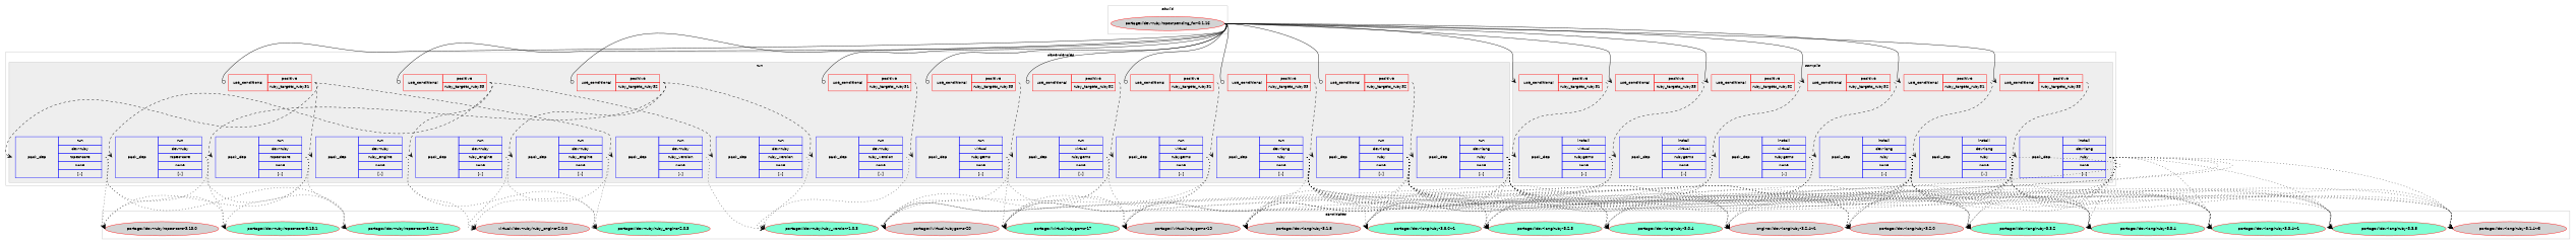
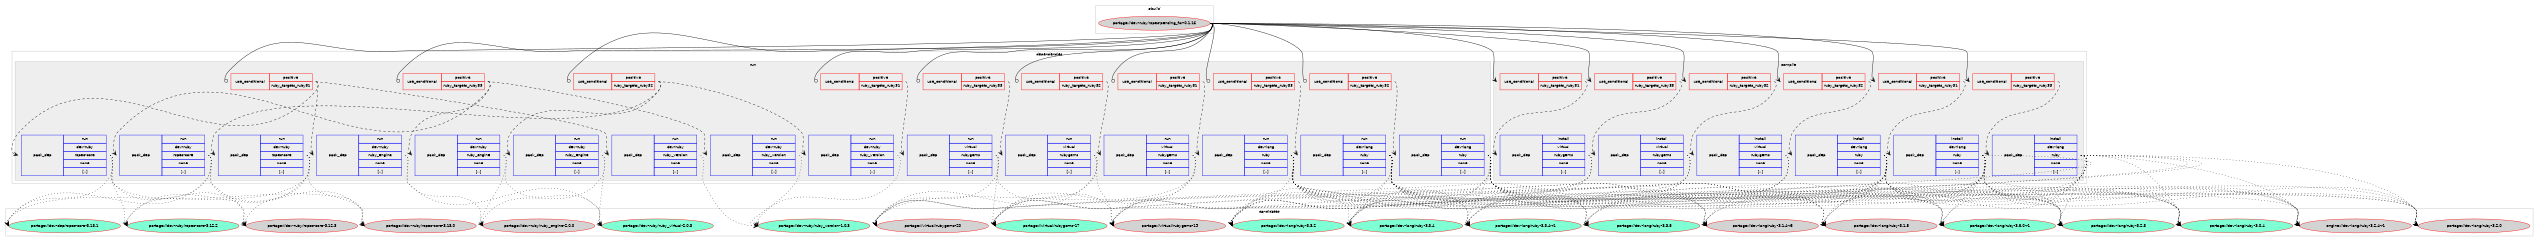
  digraph {
    compound=true
    concentrate=true
    fontname=Helvetica
    fontsize=10
    newrank=true
    rankdir=TB
    ranksep=1.5
    node [color=red fontname=Helvetica fontsize=10 shape=none]
    edge [arrowhead=vee headport=w style=dotted tailport=e weight=100]
    n1 [fillcolor=lightgrey label="portage://dev-ruby/rspec-pending_for-0.1.16" style=filled width=4 shape=""]
    n2 [color=blue label=<<TABLE BORDER="0" CELLBORDER="1" CELLSPACING="0" CELLPADDING="4" WIDTH="220"><TR><TD ROWSPAN="6" CELLPADDING="30">pack_dep</TD></TR><TR><TD WIDTH="110">install</TD></TR><TR><TD>dev-lang</TD></TR><TR><TD>ruby</TD></TR><TR><TD>none</TD></TR><TR><TD>[,,]</TD></TR></TABLE>>]
    n3 [label=<<TABLE BORDER="0" CELLBORDER="1" CELLSPACING="0" CELLPADDING="4"><TR><TD ROWSPAN="3" CELLPADDING="10">use_conditional</TD></TR><TR><TD>positive</TD></TR><TR><TD>ruby_targets_ruby31</TD></TR></TABLE>>]
    n4 [color=blue label=<<TABLE BORDER="0" CELLBORDER="1" CELLSPACING="0" CELLPADDING="4" WIDTH="220"><TR><TD ROWSPAN="6" CELLPADDING="30">pack_dep</TD></TR><TR><TD WIDTH="110">install</TD></TR><TR><TD>virtual</TD></TR><TR><TD>rubygems</TD></TR><TR><TD>none</TD></TR><TR><TD>[,,]</TD></TR></TABLE>>]
    n5 [label=<<TABLE BORDER="0" CELLBORDER="1" CELLSPACING="0" CELLPADDING="4"><TR><TD ROWSPAN="3" CELLPADDING="10">use_conditional</TD></TR><TR><TD>positive</TD></TR><TR><TD>ruby_targets_ruby31</TD></TR></TABLE>>]
    n6 [color=blue label=<<TABLE BORDER="0" CELLBORDER="1" CELLSPACING="0" CELLPADDING="4" WIDTH="220"><TR><TD ROWSPAN="6" CELLPADDING="30">pack_dep</TD></TR><TR><TD WIDTH="110">install</TD></TR><TR><TD>dev-lang</TD></TR><TR><TD>ruby</TD></TR><TR><TD>none</TD></TR><TR><TD>[,,]</TD></TR></TABLE>>]
    n7 [label=<<TABLE BORDER="0" CELLBORDER="1" CELLSPACING="0" CELLPADDING="4"><TR><TD ROWSPAN="3" CELLPADDING="10">use_conditional</TD></TR><TR><TD>positive</TD></TR><TR><TD>ruby_targets_ruby32</TD></TR></TABLE>>]
    n8 [color=blue label=<<TABLE BORDER="0" CELLBORDER="1" CELLSPACING="0" CELLPADDING="4" WIDTH="220"><TR><TD ROWSPAN="6" CELLPADDING="30">pack_dep</TD></TR><TR><TD WIDTH="110">install</TD></TR><TR><TD>virtual</TD></TR><TR><TD>rubygems</TD></TR><TR><TD>none</TD></TR><TR><TD>[,,]</TD></TR></TABLE>>]
    n9 [label=<<TABLE BORDER="0" CELLBORDER="1" CELLSPACING="0" CELLPADDING="4"><TR><TD ROWSPAN="3" CELLPADDING="10">use_conditional</TD></TR><TR><TD>positive</TD></TR><TR><TD>ruby_targets_ruby32</TD></TR></TABLE>>]
    n10 [color=blue label=<<TABLE BORDER="0" CELLBORDER="1" CELLSPACING="0" CELLPADDING="4" WIDTH="220"><TR><TD ROWSPAN="6" CELLPADDING="30">pack_dep</TD></TR><TR><TD WIDTH="110">install</TD></TR><TR><TD>dev-lang</TD></TR><TR><TD>ruby</TD></TR><TR><TD>none</TD></TR><TR><TD>[,,]</TD></TR></TABLE>>]
    n11 [label=<<TABLE BORDER="0" CELLBORDER="1" CELLSPACING="0" CELLPADDING="4"><TR><TD ROWSPAN="3" CELLPADDING="10">use_conditional</TD></TR><TR><TD>positive</TD></TR><TR><TD>ruby_targets_ruby33</TD></TR></TABLE>>]
    n12 [color=blue label=<<TABLE BORDER="0" CELLBORDER="1" CELLSPACING="0" CELLPADDING="4" WIDTH="220"><TR><TD ROWSPAN="6" CELLPADDING="30">pack_dep</TD></TR><TR><TD WIDTH="110">install</TD></TR><TR><TD>virtual</TD></TR><TR><TD>rubygems</TD></TR><TR><TD>none</TD></TR><TR><TD>[,,]</TD></TR></TABLE>>]
    n13 [label=<<TABLE BORDER="0" CELLBORDER="1" CELLSPACING="0" CELLPADDING="4"><TR><TD ROWSPAN="3" CELLPADDING="10">use_conditional</TD></TR><TR><TD>positive</TD></TR><TR><TD>ruby_targets_ruby33</TD></TR></TABLE>>]
    n14 [color=blue label=<<TABLE BORDER="0" CELLBORDER="1" CELLSPACING="0" CELLPADDING="4" WIDTH="220"><TR><TD ROWSPAN="6" CELLPADDING="30">pack_dep</TD></TR><TR><TD WIDTH="110">run</TD></TR><TR><TD>dev-lang</TD></TR><TR><TD>ruby</TD></TR><TR><TD>none</TD></TR><TR><TD>[,,]</TD></TR></TABLE>>]
    n15 [label=<<TABLE BORDER="0" CELLBORDER="1" CELLSPACING="0" CELLPADDING="4"><TR><TD ROWSPAN="3" CELLPADDING="10">use_conditional</TD></TR><TR><TD>positive</TD></TR><TR><TD>ruby_targets_ruby31</TD></TR></TABLE>>]
    n16 [color=blue label=<<TABLE BORDER="0" CELLBORDER="1" CELLSPACING="0" CELLPADDING="4" WIDTH="220"><TR><TD ROWSPAN="6" CELLPADDING="30">pack_dep</TD></TR><TR><TD WIDTH="110">run</TD></TR><TR><TD>dev-ruby</TD></TR><TR><TD>rspec-core</TD></TR><TR><TD>none</TD></TR><TR><TD>[,,]</TD></TR></TABLE>>]
    n17 [color=blue label=<<TABLE BORDER="0" CELLBORDER="1" CELLSPACING="0" CELLPADDING="4" WIDTH="220"><TR><TD ROWSPAN="6" CELLPADDING="30">pack_dep</TD></TR><TR><TD WIDTH="110">run</TD></TR><TR><TD>dev-ruby</TD></TR><TR><TD>ruby_engine</TD></TR><TR><TD>none</TD></TR><TR><TD>[,,]</TD></TR></TABLE>>]
    n18 [color=blue label=<<TABLE BORDER="0" CELLBORDER="1" CELLSPACING="0" CELLPADDING="4" WIDTH="220"><TR><TD ROWSPAN="6" CELLPADDING="30">pack_dep</TD></TR><TR><TD WIDTH="110">run</TD></TR><TR><TD>dev-ruby</TD></TR><TR><TD>ruby_version</TD></TR><TR><TD>none</TD></TR><TR><TD>[,,]</TD></TR></TABLE>>]
    n19 [label=<<TABLE BORDER="0" CELLBORDER="1" CELLSPACING="0" CELLPADDING="4"><TR><TD ROWSPAN="3" CELLPADDING="10">use_conditional</TD></TR><TR><TD>positive</TD></TR><TR><TD>ruby_targets_ruby31</TD></TR></TABLE>>]
    n20 [color=blue label=<<TABLE BORDER="0" CELLBORDER="1" CELLSPACING="0" CELLPADDING="4" WIDTH="220"><TR><TD ROWSPAN="6" CELLPADDING="30">pack_dep</TD></TR><TR><TD WIDTH="110">run</TD></TR><TR><TD>virtual</TD></TR><TR><TD>rubygems</TD></TR><TR><TD>none</TD></TR><TR><TD>[,,]</TD></TR></TABLE>>]
    n21 [label=<<TABLE BORDER="0" CELLBORDER="1" CELLSPACING="0" CELLPADDING="4"><TR><TD ROWSPAN="3" CELLPADDING="10">use_conditional</TD></TR><TR><TD>positive</TD></TR><TR><TD>ruby_targets_ruby31</TD></TR></TABLE>>]
    n22 [color=blue label=<<TABLE BORDER="0" CELLBORDER="1" CELLSPACING="0" CELLPADDING="4" WIDTH="220"><TR><TD ROWSPAN="6" CELLPADDING="30">pack_dep</TD></TR><TR><TD WIDTH="110">run</TD></TR><TR><TD>dev-lang</TD></TR><TR><TD>ruby</TD></TR><TR><TD>none</TD></TR><TR><TD>[,,]</TD></TR></TABLE>>]
    n23 [label=<<TABLE BORDER="0" CELLBORDER="1" CELLSPACING="0" CELLPADDING="4"><TR><TD ROWSPAN="3" CELLPADDING="10">use_conditional</TD></TR><TR><TD>positive</TD></TR><TR><TD>ruby_targets_ruby32</TD></TR></TABLE>>]
    n24 [color=blue label=<<TABLE BORDER="0" CELLBORDER="1" CELLSPACING="0" CELLPADDING="4" WIDTH="220"><TR><TD ROWSPAN="6" CELLPADDING="30">pack_dep</TD></TR><TR><TD WIDTH="110">run</TD></TR><TR><TD>dev-ruby</TD></TR><TR><TD>rspec-core</TD></TR><TR><TD>none</TD></TR><TR><TD>[,,]</TD></TR></TABLE>>]
    n25 [color=blue label=<<TABLE BORDER="0" CELLBORDER="1" CELLSPACING="0" CELLPADDING="4" WIDTH="220"><TR><TD ROWSPAN="6" CELLPADDING="30">pack_dep</TD></TR><TR><TD WIDTH="110">run</TD></TR><TR><TD>dev-ruby</TD></TR><TR><TD>ruby_engine</TD></TR><TR><TD>none</TD></TR><TR><TD>[,,]</TD></TR></TABLE>>]
    n26 [color=blue label=<<TABLE BORDER="0" CELLBORDER="1" CELLSPACING="0" CELLPADDING="4" WIDTH="220"><TR><TD ROWSPAN="6" CELLPADDING="30">pack_dep</TD></TR><TR><TD WIDTH="110">run</TD></TR><TR><TD>dev-ruby</TD></TR><TR><TD>ruby_version</TD></TR><TR><TD>none</TD></TR><TR><TD>[,,]</TD></TR></TABLE>>]
    n27 [label=<<TABLE BORDER="0" CELLBORDER="1" CELLSPACING="0" CELLPADDING="4"><TR><TD ROWSPAN="3" CELLPADDING="10">use_conditional</TD></TR><TR><TD>positive</TD></TR><TR><TD>ruby_targets_ruby32</TD></TR></TABLE>>]
    n28 [color=blue label=<<TABLE BORDER="0" CELLBORDER="1" CELLSPACING="0" CELLPADDING="4" WIDTH="220"><TR><TD ROWSPAN="6" CELLPADDING="30">pack_dep</TD></TR><TR><TD WIDTH="110">run</TD></TR><TR><TD>virtual</TD></TR><TR><TD>rubygems</TD></TR><TR><TD>none</TD></TR><TR><TD>[,,]</TD></TR></TABLE>>]
    n29 [label=<<TABLE BORDER="0" CELLBORDER="1" CELLSPACING="0" CELLPADDING="4"><TR><TD ROWSPAN="3" CELLPADDING="10">use_conditional</TD></TR><TR><TD>positive</TD></TR><TR><TD>ruby_targets_ruby32</TD></TR></TABLE>>]
    n30 [color=blue label=<<TABLE BORDER="0" CELLBORDER="1" CELLSPACING="0" CELLPADDING="4" WIDTH="220"><TR><TD ROWSPAN="6" CELLPADDING="30">pack_dep</TD></TR><TR><TD WIDTH="110">run</TD></TR><TR><TD>dev-lang</TD></TR><TR><TD>ruby</TD></TR><TR><TD>none</TD></TR><TR><TD>[,,]</TD></TR></TABLE>>]
    n31 [label=<<TABLE BORDER="0" CELLBORDER="1" CELLSPACING="0" CELLPADDING="4"><TR><TD ROWSPAN="3" CELLPADDING="10">use_conditional</TD></TR><TR><TD>positive</TD></TR><TR><TD>ruby_targets_ruby33</TD></TR></TABLE>>]
    n32 [color=blue label=<<TABLE BORDER="0" CELLBORDER="1" CELLSPACING="0" CELLPADDING="4" WIDTH="220"><TR><TD ROWSPAN="6" CELLPADDING="30">pack_dep</TD></TR><TR><TD WIDTH="110">run</TD></TR><TR><TD>dev-ruby</TD></TR><TR><TD>rspec-core</TD></TR><TR><TD>none</TD></TR><TR><TD>[,,]</TD></TR></TABLE>>]
    n33 [color=blue label=<<TABLE BORDER="0" CELLBORDER="1" CELLSPACING="0" CELLPADDING="4" WIDTH="220"><TR><TD ROWSPAN="6" CELLPADDING="30">pack_dep</TD></TR><TR><TD WIDTH="110">run</TD></TR><TR><TD>dev-ruby</TD></TR><TR><TD>ruby_engine</TD></TR><TR><TD>none</TD></TR><TR><TD>[,,]</TD></TR></TABLE>>]
    n34 [color=blue label=<<TABLE BORDER="0" CELLBORDER="1" CELLSPACING="0" CELLPADDING="4" WIDTH="220"><TR><TD ROWSPAN="6" CELLPADDING="30">pack_dep</TD></TR><TR><TD WIDTH="110">run</TD></TR><TR><TD>dev-ruby</TD></TR><TR><TD>ruby_version</TD></TR><TR><TD>none</TD></TR><TR><TD>[,,]</TD></TR></TABLE>>]
    n35 [label=<<TABLE BORDER="0" CELLBORDER="1" CELLSPACING="0" CELLPADDING="4"><TR><TD ROWSPAN="3" CELLPADDING="10">use_conditional</TD></TR><TR><TD>positive</TD></TR><TR><TD>ruby_targets_ruby33</TD></TR></TABLE>>]
    n36 [color=blue label=<<TABLE BORDER="0" CELLBORDER="1" CELLSPACING="0" CELLPADDING="4" WIDTH="220"><TR><TD ROWSPAN="6" CELLPADDING="30">pack_dep</TD></TR><TR><TD WIDTH="110">run</TD></TR><TR><TD>virtual</TD></TR><TR><TD>rubygems</TD></TR><TR><TD>none</TD></TR><TR><TD>[,,]</TD></TR></TABLE>>]
    n37 [label=<<TABLE BORDER="0" CELLBORDER="1" CELLSPACING="0" CELLPADDING="4"><TR><TD ROWSPAN="3" CELLPADDING="10">use_conditional</TD></TR><TR><TD>positive</TD></TR><TR><TD>ruby_targets_ruby33</TD></TR></TABLE>>]
    n38 [fillcolor=aquamarine label="portage://dev-lang/ruby-3.3.5" style=filled width=4 shape=""]
    n39 [fillcolor=aquamarine label="portage://dev-lang/ruby-3.3.4-r1" style=filled width=4 shape=""]
    n40 [fillcolor=aquamarine label="portage://dev-lang/ruby-3.3.4" style=filled width=4 shape=""]
    n41 [fillcolor=aquamarine label="portage://dev-lang/ruby-3.3.2" style=filled width=4 shape=""]
    n42 [fillcolor=lightgrey label="portage://dev-lang/ruby-3.2.0" style=filled width=4 shape=""]
    n43 [fillcolor=lightgrey label="engine://dev-lang/ruby-3.2.4-r1" style=filled width=4 shape=""]
    n44 [fillcolor=aquamarine label="portage://dev-lang/ruby-3.0.4" style=filled width=4 shape=""]
    n45 [fillcolor=aquamarine label="portage://dev-lang/ruby-3.2.3" style=filled width=4 shape=""]
    n46 [fillcolor=aquamarine label="portage://dev-lang/ruby-3.8.6-r1" style=filled width=4 shape=""]
    n47 [fillcolor=lightgrey label="portage://dev-lang/ruby-3.1.5" style=filled width=4 shape=""]
    n48 [fillcolor=lightgrey label="portage://dev-lang/ruby-3.1.4-r3" style=filled width=4 shape=""]
    n49 [fillcolor=lightgrey label="portage://virtual/rubygems-20" style=filled width=4 shape=""]
    n50 [fillcolor=lightgrey label="portage://virtual/rubygems-19" style=filled width=4 shape=""]
    n51 [fillcolor=aquamarine label="portage://virtual/rubygems-17" style=filled width=4 shape=""]
-   n52 [fillcolor=aquamarine label="portage://dev-ruby/rspec-core-3.13.1" style=filled width=4 shape=""]
+   n52 [fillcolor=aquamarine label="portage://dev-dep/rspec-core-3.13.1" style=filled width=4 shape=""]
    n53 [fillcolor=lightgrey label="portage://dev-ruby/rspec-core-3.13.0" style=filled width=4 shape=""]
+   n54 [fillcolor=lightgrey label="portage://dev-ruby/rspec-core-3.12.3" style=filled width=4 shape=""]
    n55 [fillcolor=aquamarine label="portage://dev-ruby/rspec-core-3.12.2" style=filled width=4 shape=""]
-   n56 [fillcolor=aquamarine label="portage://dev-ruby/ruby_engine-2.0.3" style=filled width=4 shape=""]
-   n57 [fillcolor=lightgrey label="virtual://dev-ruby/ruby_engine-2.0.0" style=filled width=4 shape=""]
+   n56 [fillcolor=aquamarine label="portage://dev-ruby/ruby_virtual-2.0.3" style=filled width=4 shape=""]
+   n57 [fillcolor=lightgrey label="portage://dev-ruby/ruby_engine-2.0.0" style=filled width=4 shape=""]
    n58 [fillcolor=aquamarine label="portage://dev-ruby/ruby_version-1.0.3" style=filled width=4 shape=""]
    subgraph cluster_1 {
      color=gray
      label=<<i>ebuild</i>>
      n1
    }
    subgraph cluster_2 {
      color=gray
      label=<<i>dependencies</i>>
      subgraph cluster_3 {
        color=gray
        fillcolor="#eeeeee"
        label=<<i>compile</i>>
        style=filled
        subgraph sub_4 {
          color=gray
          fillcolor="#eeeeee"
          label=<<i>compile</i>>
          style=filled
          n3
          subgraph sub_5 {
            color=gray
            fillcolor="#eeeeee"
            label=<<i>compile</i>>
            style=filled
            n2
          }
        }
        subgraph sub_6 {
          color=gray
          fillcolor="#eeeeee"
          label=<<i>compile</i>>
          style=filled
          n5
          subgraph sub_7 {
            color=gray
            fillcolor="#eeeeee"
            label=<<i>compile</i>>
            style=filled
            n4
          }
        }
        subgraph sub_8 {
          color=gray
          fillcolor="#eeeeee"
          label=<<i>compile</i>>
          style=filled
          n7
          subgraph sub_9 {
            color=gray
            fillcolor="#eeeeee"
            label=<<i>compile</i>>
            style=filled
            n6
          }
        }
        subgraph sub_10 {
          color=gray
          fillcolor="#eeeeee"
          label=<<i>compile</i>>
          style=filled
          n9
          subgraph sub_11 {
            color=gray
            fillcolor="#eeeeee"
            label=<<i>compile</i>>
            style=filled
            n8
          }
        }
        subgraph sub_12 {
          color=gray
          fillcolor="#eeeeee"
          label=<<i>compile</i>>
          style=filled
          n11
          subgraph sub_13 {
            color=gray
            fillcolor="#eeeeee"
            label=<<i>compile</i>>
            style=filled
            n10
          }
        }
        subgraph sub_14 {
          color=gray
          fillcolor="#eeeeee"
          label=<<i>compile</i>>
          style=filled
          n13
          subgraph sub_15 {
            color=gray
            fillcolor="#eeeeee"
            label=<<i>compile</i>>
            style=filled
            n12
          }
        }
      }
      subgraph cluster_16 {
        color=gray
        fillcolor="#eeeeee"
        label=<<i>compile and run</i>>
        style=filled
      }
      subgraph cluster_17 {
        color=gray
        fillcolor="#eeeeee"
        label=<<i>run</i>>
        style=filled
        subgraph sub_18 {
          color=gray
          fillcolor="#eeeeee"
          label=<<i>run</i>>
          style=filled
          n15
          subgraph sub_19 {
            color=gray
            fillcolor="#eeeeee"
            label=<<i>run</i>>
            style=filled
            n14
          }
        }
        subgraph sub_20 {
          color=gray
          fillcolor="#eeeeee"
          label=<<i>run</i>>
          style=filled
          n19
          subgraph sub_21 {
            color=gray
            fillcolor="#eeeeee"
            label=<<i>run</i>>
            style=filled
            n16
          }
          subgraph sub_22 {
            color=gray
            fillcolor="#eeeeee"
            label=<<i>run</i>>
            style=filled
            n17
          }
          subgraph sub_23 {
            color=gray
            fillcolor="#eeeeee"
            label=<<i>run</i>>
            style=filled
            n18
          }
        }
        subgraph sub_24 {
          color=gray
          fillcolor="#eeeeee"
          label=<<i>run</i>>
          style=filled
          n21
          subgraph sub_25 {
            color=gray
            fillcolor="#eeeeee"
            label=<<i>run</i>>
            style=filled
            n20
          }
        }
        subgraph sub_26 {
          color=gray
          fillcolor="#eeeeee"
          label=<<i>run</i>>
          style=filled
          n23
          subgraph sub_27 {
            color=gray
            fillcolor="#eeeeee"
            label=<<i>run</i>>
            style=filled
            n22
          }
        }
        subgraph sub_28 {
          color=gray
          fillcolor="#eeeeee"
          label=<<i>run</i>>
          style=filled
          n27
          subgraph sub_29 {
            color=gray
            fillcolor="#eeeeee"
            label=<<i>run</i>>
            style=filled
            n24
          }
          subgraph sub_30 {
            color=gray
            fillcolor="#eeeeee"
            label=<<i>run</i>>
            style=filled
            n25
          }
          subgraph sub_31 {
            color=gray
            fillcolor="#eeeeee"
            label=<<i>run</i>>
            style=filled
            n26
          }
        }
        subgraph sub_32 {
          color=gray
          fillcolor="#eeeeee"
          label=<<i>run</i>>
          style=filled
          n29
          subgraph sub_33 {
            color=gray
            fillcolor="#eeeeee"
            label=<<i>run</i>>
            style=filled
            n28
          }
        }
        subgraph sub_34 {
          color=gray
          fillcolor="#eeeeee"
          label=<<i>run</i>>
          style=filled
          n31
          subgraph sub_35 {
            color=gray
            fillcolor="#eeeeee"
            label=<<i>run</i>>
            style=filled
            n30
          }
        }
        subgraph sub_36 {
          color=gray
          fillcolor="#eeeeee"
          label=<<i>run</i>>
          style=filled
          n35
          subgraph sub_37 {
            color=gray
            fillcolor="#eeeeee"
            label=<<i>run</i>>
            style=filled
            n32
          }
          subgraph sub_38 {
            color=gray
            fillcolor="#eeeeee"
            label=<<i>run</i>>
            style=filled
            n33
          }
          subgraph sub_39 {
            color=gray
            fillcolor="#eeeeee"
            label=<<i>run</i>>
            style=filled
            n34
          }
        }
        subgraph sub_40 {
          color=gray
          fillcolor="#eeeeee"
          label=<<i>run</i>>
          style=filled
          n37
          subgraph sub_41 {
            color=gray
            fillcolor="#eeeeee"
            label=<<i>run</i>>
            style=filled
            n36
          }
        }
      }
    }
    subgraph cluster_42 {
      color=gray
      label=<<i>candidates</i>>
      rank=same
      subgraph sub_43 {
        color=black
        label=<<i>candidates</i>>
        nodesep=1
        rank=same
        n38
        n39
        n40
        n41
        n42
        n43
        n44
        n45
        n46
        n47
        n48
      }
      subgraph sub_44 {
        color=black
        label=<<i>candidates</i>>
        nodesep=1
        rank=same
        n49
        n50
        n51
      }
      subgraph sub_45 {
        color=black
        label=<<i>candidates</i>>
        nodesep=1
        rank=same
        n38
        n39
        n40
        n41
        n42
        n43
        n44
        n45
        n46
        n47
        n48
      }
      subgraph sub_46 {
        color=black
        label=<<i>candidates</i>>
        nodesep=1
        rank=same
        n49
        n50
        n51
      }
      subgraph sub_47 {
        color=black
        label=<<i>candidates</i>>
        nodesep=1
        rank=same
        n38
        n39
        n40
        n41
        n42
        n43
        n44
        n45
        n46
        n47
        n48
      }
      subgraph sub_48 {
        color=black
        label=<<i>candidates</i>>
        nodesep=1
        rank=same
        n49
        n50
        n51
      }
      subgraph sub_49 {
        color=black
        label=<<i>candidates</i>>
        nodesep=1
        rank=same
        n38
        n39
        n40
        n41
        n42
        n43
        n44
        n45
        n46
        n47
        n48
      }
      subgraph sub_50 {
        color=black
        label=<<i>candidates</i>>
        nodesep=1
        rank=same
        n52
        n53
+       n54
        n55
      }
      subgraph sub_51 {
        color=black
        label=<<i>candidates</i>>
        nodesep=1
        rank=same
        n56
        n57
      }
      subgraph sub_52 {
        color=black
        label=<<i>candidates</i>>
        nodesep=1
        rank=same
        n58
      }
      subgraph sub_53 {
        color=black
        label=<<i>candidates</i>>
        nodesep=1
        rank=same
        n49
        n50
        n51
      }
      subgraph sub_54 {
        color=black
        label=<<i>candidates</i>>
        nodesep=1
        rank=same
        n38
        n39
        n40
        n41
        n42
        n43
        n44
        n45
        n46
        n47
        n48
      }
      subgraph sub_55 {
        color=black
        label=<<i>candidates</i>>
        nodesep=1
        rank=same
        n52
        n53
+       n54
        n55
      }
      subgraph sub_56 {
        color=black
        label=<<i>candidates</i>>
        nodesep=1
        rank=same
        n56
        n57
      }
      subgraph sub_57 {
        color=black
        label=<<i>candidates</i>>
        nodesep=1
        rank=same
        n58
      }
      subgraph sub_58 {
        color=black
        label=<<i>candidates</i>>
        nodesep=1
        rank=same
        n58
      }
      subgraph sub_59 {
        color=black
        label=<<i>candidates</i>>
        nodesep=1
        rank=same
        n49
        n50
        n51
      }
      subgraph sub_60 {
        color=black
        label=<<i>candidates</i>>
        nodesep=1
        rank=same
        n38
        n39
        n40
        n41
        n42
        n43
        n44
        n45
        n46
        n47
        n48
      }
      subgraph sub_61 {
        color=black
        label=<<i>candidates</i>>
        nodesep=1
        rank=same
        n52
        n53
+       n54
        n55
      }
      subgraph sub_62 {
        color=black
        label=<<i>candidates</i>>
        nodesep=1
        rank=same
        n56
        n57
      }
      subgraph sub_63 {
        color=black
        label=<<i>candidates</i>>
        nodesep=1
        rank=same
        n49
        n50
        n51
      }
    }
    n1 -> n3 [style=solid weight=20]
    n1 -> n5 [style=solid weight=20]
    n1 -> n7 [style=solid weight=20]
    n1 -> n9 [style=solid weight=20]
    n1 -> n11 [style=solid weight=20]
    n1 -> n13 [style=solid weight=20]
    n1 -> n15 [arrowhead=odot style=solid weight=20]
    n1 -> n19 [arrowhead=odot style=solid weight=20]
    n1 -> n21 [arrowhead=odot style=solid weight=20]
    n1 -> n23 [arrowhead=odot style=solid weight=20]
    n1 -> n27 [arrowhead=odot style=solid weight=20]
    n1 -> n29 [arrowhead=odot style=solid weight=20]
    n1 -> n31 [arrowhead=odot style=solid weight=20]
    n1 -> n35 [arrowhead=odot style=solid weight=20]
    n1 -> n37 [arrowhead=odot style=solid weight=20]
    n2 -> n38
    n2 -> n39
    n2 -> n40
    n2 -> n41
    n2 -> n42
    n2 -> n43
    n2 -> n44
    n2 -> n45
    n2 -> n46
    n2 -> n47
    n2 -> n48
    n3 -> n2 [style=dashed weight=20]
    n4 -> n49
    n4 -> n50
    n4 -> n51
    n5 -> n4 [style=dashed weight=20]
    n6 -> n38
    n6 -> n39
    n6 -> n40
    n6 -> n41
    n6 -> n42
    n6 -> n43
    n6 -> n44
    n6 -> n45
    n6 -> n46
    n6 -> n47
    n6 -> n48
    n7 -> n6 [style=dashed weight=20]
    n8 -> n49
    n8 -> n50
    n8 -> n51
    n9 -> n8 [style=dashed weight=20]
    n10 -> n38
    n10 -> n39
    n10 -> n40
    n10 -> n41
    n10 -> n42
    n10 -> n43
    n10 -> n44
    n10 -> n45
    n10 -> n46
    n10 -> n47
    n10 -> n48
    n11 -> n10 [style=dashed weight=20]
    n12 -> n49
    n12 -> n50
    n12 -> n51
    n13 -> n12 [style=dashed weight=20]
    n14 -> n38
    n14 -> n39
    n14 -> n40
    n14 -> n41
    n14 -> n42
    n14 -> n43
    n14 -> n44
    n14 -> n45
    n14 -> n46
    n14 -> n47
    n14 -> n48
    n15 -> n14 [style=dashed weight=20]
    n16 -> n52
    n16 -> n53
+   n16 -> n54
    n16 -> n55
    n17 -> n56
    n17 -> n57
    n18 -> n58
    n19 -> n16 [style=dashed weight=20]
    n19 -> n17 [style=dashed weight=20]
    n19 -> n18 [style=dashed weight=20]
    n20 -> n49
    n20 -> n50
    n20 -> n51
    n21 -> n20 [style=dashed weight=20]
    n22 -> n38
    n22 -> n39
    n22 -> n40
    n22 -> n41
    n22 -> n42
    n22 -> n43
    n22 -> n44
    n22 -> n45
    n22 -> n46
    n22 -> n47
    n22 -> n48
    n23 -> n22 [style=dashed weight=20]
    n24 -> n52
    n24 -> n53
+   n24 -> n54
    n24 -> n55
    n25 -> n56
    n25 -> n57
    n26 -> n58
    n27 -> n24 [style=dashed weight=20]
    n27 -> n25 [style=dashed weight=20]
    n27 -> n26 [style=dashed weight=20]
    n28 -> n49
    n28 -> n50
    n28 -> n51
    n29 -> n28 [style=dashed weight=20]
    n30 -> n38
    n30 -> n39
    n30 -> n40
    n30 -> n41
    n30 -> n42
    n30 -> n43
    n30 -> n44
    n30 -> n45
    n30 -> n46
    n30 -> n47
    n30 -> n48
    n31 -> n30 [style=dashed weight=20]
    n32 -> n52
    n32 -> n53
+   n32 -> n54
    n32 -> n55
    n33 -> n56
    n33 -> n57
    n34 -> n58
    n35 -> n32 [style=dashed weight=20]
    n35 -> n33 [style=dashed weight=20]
    n35 -> n34 [style=dashed weight=20]
    n36 -> n49
    n36 -> n50
    n36 -> n51
    n37 -> n36 [style=dashed weight=20]
  }
